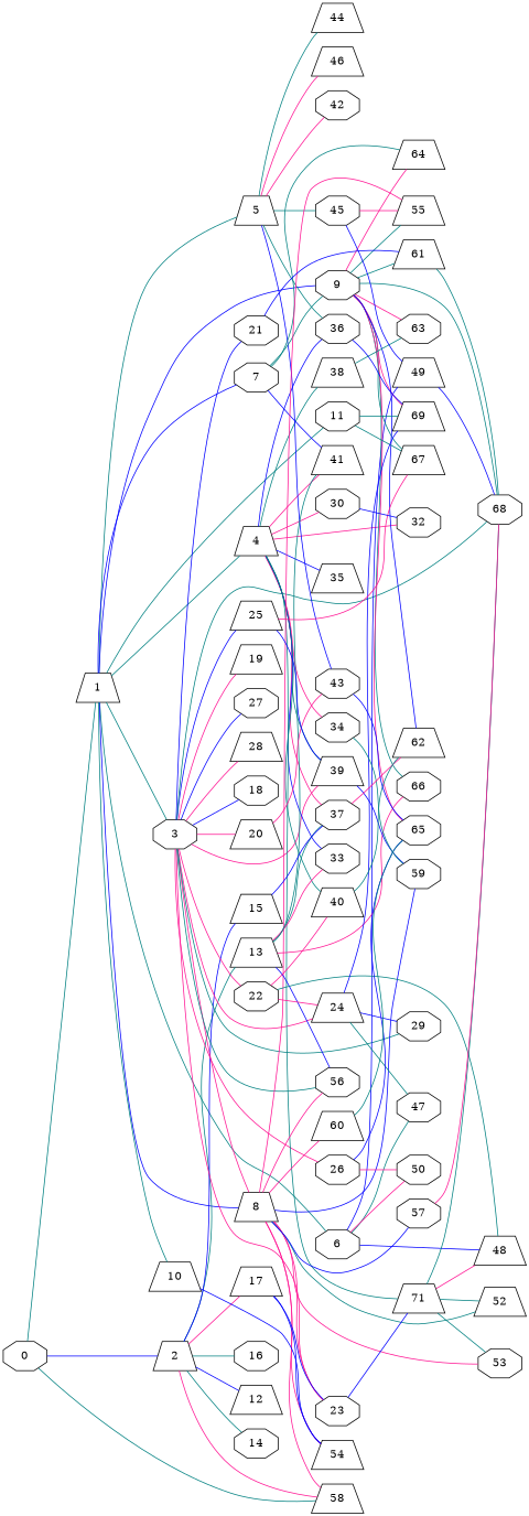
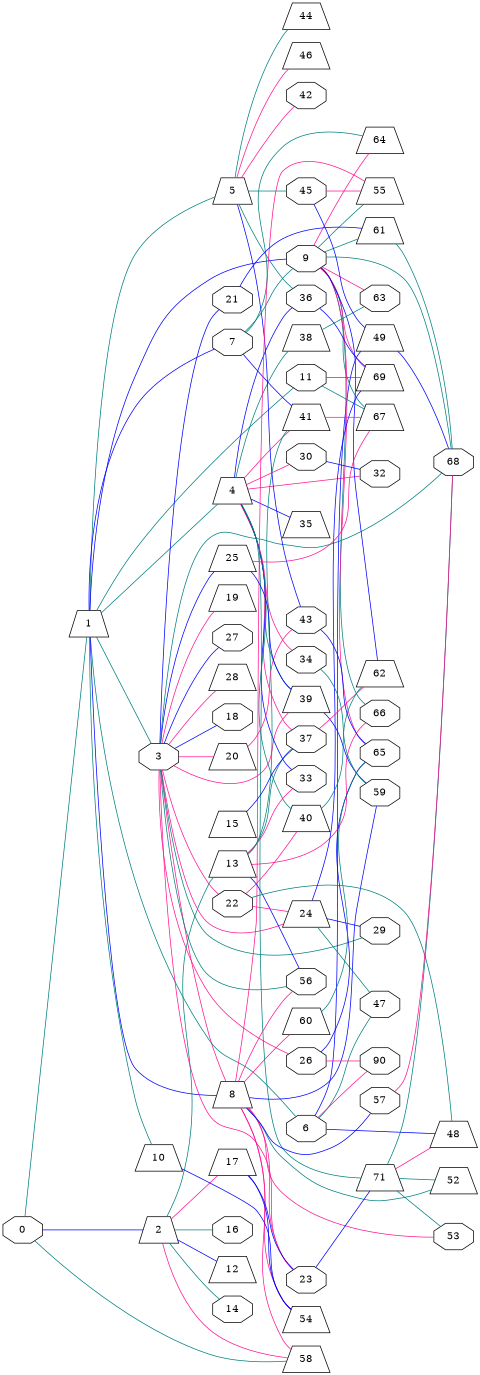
  graph {
    rankdir=LR
    node [shape=trapezium]
    edge [color=teal]
    1
    0 [shape=octagon]
    2
    58
    3 [shape=octagon]
    4
    5
    6 [shape=octagon]
    7 [shape=octagon]
    8
    9 [shape=octagon]
    10
    11 [shape=octagon]
    12
    13
    14 [shape=octagon]
    15
    16 [shape=octagon]
    17
    18 [shape=octagon]
    19
    20
    21 [shape=octagon]
    22 [shape=octagon]
    23 [shape=octagon]
    24
    25
    26 [shape=octagon]
    27 [shape=octagon]
    28
    29 [shape=octagon]
    56 [shape=octagon]
    68 [shape=octagon]
    39
    32 [shape=octagon]
    34 [shape=octagon]
    35
    36 [shape=octagon]
    37 [shape=octagon]
    38
    33 [shape=octagon]
    40
    41
    30 [shape=octagon]
    n45 [label=71]
    42 [shape=octagon]
    43 [shape=octagon]
    44
    45 [shape=octagon]
    46
    47 [shape=octagon]
    48
    49
-   50 [shape=octagon]
+   50 [shape=octagon label=90]
    64
    52
    53 [shape=octagon]
    54
    55
    57 [shape=octagon]
    59 [shape=octagon]
    60
    66 [shape=octagon]
    67
    69
    65 [shape=octagon]
    61
    62
    63 [shape=octagon]
    1 -- 3
    1 -- 4
    1 -- 5
    1 -- 6
    1 -- 7 [color=blue]
    1 -- 8 [color=blue]
    1 -- 9 [color=blue]
    1 -- 10
    1 -- 11
    0 -- 1
    0 -- 2 [color=blue]
    0 -- 58
    2 -- 58 [color=deeppink]
    2 -- 12 [color=blue]
    2 -- 13
    2 -- 14
-   2 -- 15 [color=blue]
    2 -- 16
    2 -- 17 [color=deeppink]
    3 -- 8 [color=deeppink]
    3 -- 18 [color=blue]
    3 -- 19 [color=deeppink]
    3 -- 20 [color=deeppink]
    3 -- 21 [color=blue]
    3 -- 22 [color=deeppink]
    3 -- 23 [color=deeppink]
    3 -- 24 [color=deeppink]
    3 -- 25 [color=blue]
    3 -- 26 [color=deeppink]
    3 -- 27 [color=blue]
    3 -- 28 [color=deeppink]
    3 -- 29
    3 -- 56
    3 -- 68
    3 -- 39 [color=deeppink]
    4 -- 39
    4 -- 32 [color=deeppink]
    4 -- 34 [color=deeppink]
    4 -- 35 [color=blue]
    4 -- 36 [color=blue]
    4 -- 37 [color=deeppink]
    4 -- 38
    4 -- 33 [color=blue]
    4 -- 40
    4 -- 41 [color=deeppink]
    4 -- 30 [color=deeppink]
    4 -- n45
    5 -- 36
    5 -- 42 [color=deeppink]
    5 -- 43 [color=blue]
    5 -- 44
    5 -- 45
    5 -- 46 [color=deeppink]
    6 -- 47
    6 -- 48 [color=blue]
    6 -- 49 [color=blue]
    6 -- 50 [color=deeppink]
    7 -- 9
    7 -- 41 [color=blue]
    7 -- 64
    8 -- 58 [color=deeppink]
    8 -- 23 [color=deeppink]
    8 -- 56 [color=deeppink]
    8 -- 52
    8 -- 53 [color=deeppink]
    8 -- 54 [color=deeppink]
    8 -- 55 [color=deeppink]
    8 -- 57 [color=blue]
    8 -- 59 [color=blue]
    8 -- 60 [color=deeppink]
    9 -- 68
    9 -- 64 [color=deeppink]
    9 -- 55
    9 -- 66
    9 -- 67
    9 -- 69 [color=deeppink]
    9 -- 65 [color=deeppink]
    9 -- 61
    9 -- 62 [color=blue]
    9 -- 63 [color=deeppink]
    10 -- 54 [color=blue]
    11 -- 67
    11 -- 69
    13 -- 56 [color=blue]
    13 -- 37
    13 -- 33 [color=deeppink]
    13 -- 41
    13 -- 66 [color=deeppink]
    15 -- 37 [color=blue]
    17 -- 23 [color=blue]
    17 -- 54 [color=blue]
    20 -- 43 [color=deeppink]
    21 -- 61 [color=blue]
    22 -- 24 [color=deeppink]
    22 -- 40 [color=deeppink]
    22 -- 48
    23 -- n45 [color=blue]
    24 -- 29 [color=blue]
    24 -- 47
    24 -- 69 [color=blue]
    25 -- 39 [color=blue]
    25 -- 67 [color=deeppink]
    26 -- 50 [color=deeppink]
    26 -- 65 [color=blue]
    39 -- 59 [color=blue]
    34 -- 59
    36 -- 69 [color=blue]
    37 -- 62 [color=deeppink]
    38 -- 63
    40 -- 62
+   41 -- 67 [color=deeppink]
    30 -- 32 [color=blue]
    n45 -- 68
    n45 -- 48 [color=deeppink]
    n45 -- 52
    n45 -- 53
    43 -- 65 [color=blue]
    45 -- 49 [color=blue]
    45 -- 55 [color=deeppink]
    49 -- 68 [color=blue]
    57 -- 68 [color=deeppink]
    60 -- 65
    61 -- 68
  }
